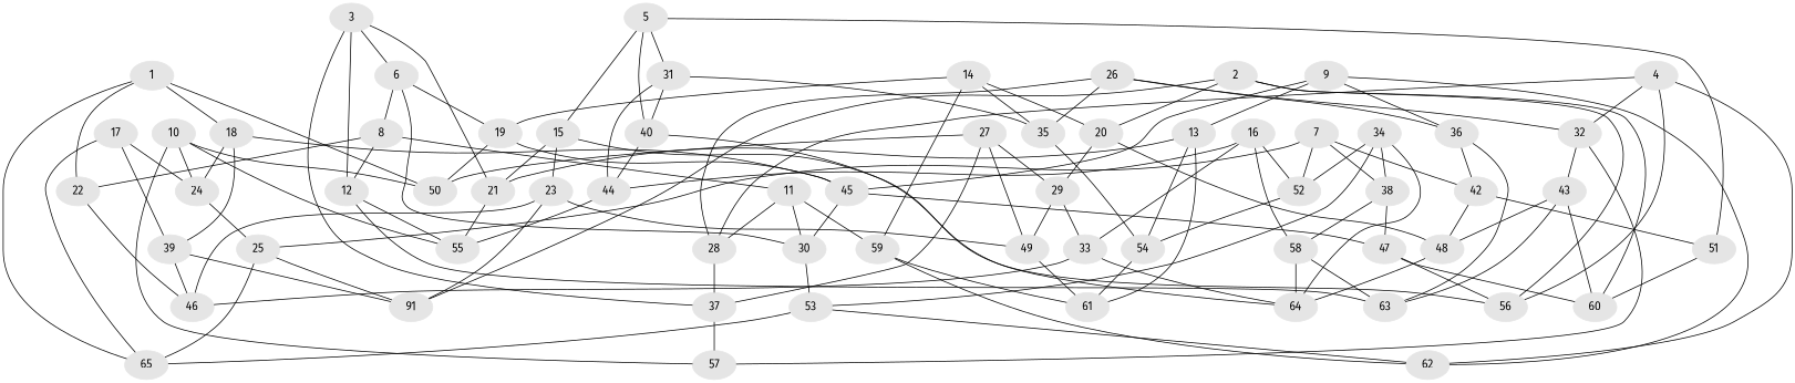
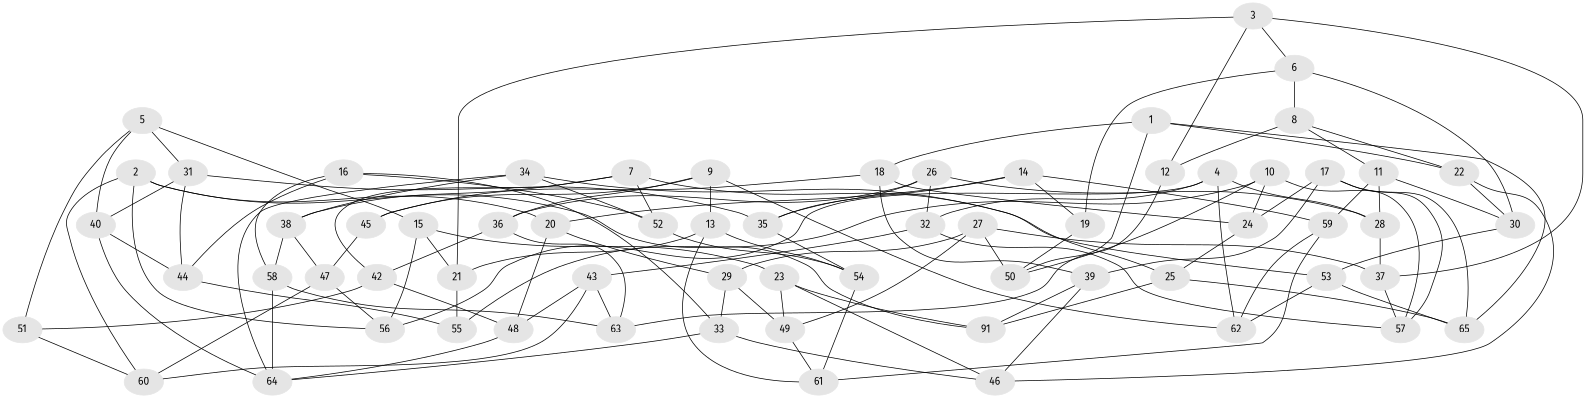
  graph {
    fontname="Fira Sans"
    node [color=gray90 fontname="Fira Sans" style=filled]
    edge [fontname="Fira Sans"]
    1
    18
    22
    50
    65
    45
    24
    39
    30
    46
    2
    20
    n13 [label=91]
    56
    60
    29
    48
    3
    6
    12
    21
    37
    8
    19
    55
    63
    57
    4
    28
    32
    62
    43
    5
    15
    31
    40
    51
    23
    35
    44
    64
    11
    53
    7
    25
    38
    42
    52
    58
    47
    54
    59
    9
    13
    36
    61
    10
    14
    49
    16
    33
    17
    26
    27
    34
    1 -- 18
    1 -- 22
    1 -- 50
    1 -- 65
    18 -- 45
    18 -- 24
    18 -- 39
-   45 -- 30
+   22 -- 30
    22 -- 46
    45 -- 47
    24 -- 25
    39 -- 46
    39 -- n13
    30 -- 53
    2 -- 20
    2 -- n13
    2 -- 56
    2 -- 60
    20 -- 29
    20 -- 48
    29 -- 49
    29 -- 33
    48 -- 64
    3 -- 6
    3 -- 12
    3 -- 21
    3 -- 37
    6 -- 30
    6 -- 8
    6 -- 19
-   12 -- 55
    12 -- 63
    21 -- 55
    37 -- 57
    8 -- 22
    8 -- 12
    8 -- 11
    19 -- 50
-   19 -- 45
    4 -- 56
    4 -- 28
    4 -- 32
    4 -- 62
    28 -- 37
    32 -- 57
    32 -- 43
    43 -- 60
    43 -- 48
    43 -- 63
    5 -- 15
    5 -- 31
    5 -- 40
    5 -- 51
    15 -- 56
    15 -- 21
    15 -- 23
    31 -- 40
    31 -- 35
    31 -- 44
    40 -- 44
    40 -- 64
    51 -- 60
    23 -- 46
    23 -- n13
    23 -- 49
    35 -- 54
    44 -- 55
    11 -- 30
    11 -- 28
    11 -- 59
    53 -- 65
    53 -- 62
    7 -- 25
    7 -- 38
    7 -- 42
    7 -- 52
    25 -- 65
    25 -- n13
    38 -- 58
    38 -- 47
    42 -- 48
    42 -- 51
    52 -- 54
    58 -- 63
    58 -- 64
    47 -- 56
    47 -- 60
    54 -- 61
    59 -- 62
    59 -- 61
    9 -- 45
    9 -- 62
    9 -- 13
    9 -- 36
    13 -- 21
    13 -- 54
    13 -- 61
    36 -- 63
    36 -- 42
    10 -- 50
    10 -- 24
    10 -- 55
    10 -- 57
    14 -- 20
    14 -- 19
    14 -- 35
    14 -- 59
    49 -- 61
    16 -- 44
    16 -- 52
    16 -- 58
    16 -- 33
    33 -- 46
    33 -- 64
    17 -- 65
    17 -- 24
    17 -- 39
+   17 -- 57
    26 -- 28
    26 -- 32
    26 -- 35
    26 -- 36
    27 -- 50
    27 -- 29
    27 -- 37
    27 -- 49
    34 -- 64
    34 -- 53
    34 -- 38
    34 -- 52
  }
